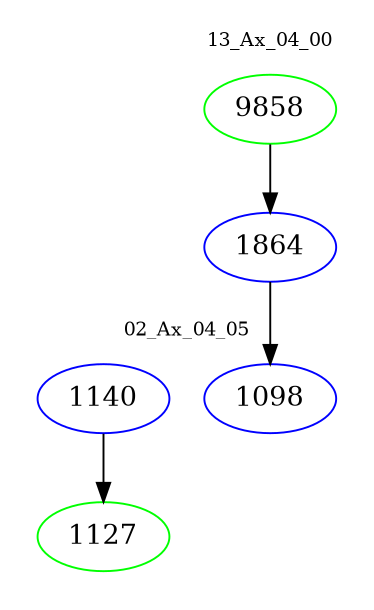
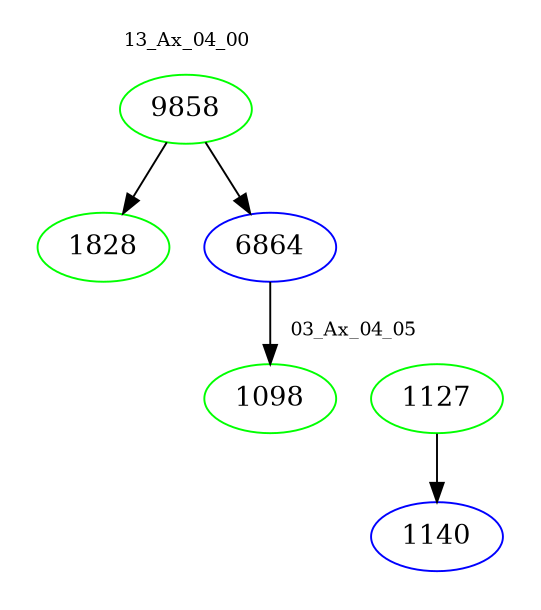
  digraph {
    node [color=green]
    edge [color=black]
    n1 [label=9858]
-   n3 [color=blue label=1864]
+   n2 [label=1828]
+   n3 [color=blue label=6864]
    n4 [label=1127]
-   n5 [color=blue label=1098]
+   n5 [label=1098]
    n6 [color=blue label=1140]
    subgraph cluster_1 {
      color=white
      fontsize=10
      label="13_Ax_04_00"
      n1
+     n2
      n3
    }
    subgraph cluster_2 {
      color=white
      fontsize=10
-     label="02_Ax_04_05"
+     label="03_Ax_04_05"
      n4
      n5
      n6
    }
+   n1 -> n2
    n1 -> n3
    n3 -> n5
-   n6 -> n4
+   n4 -> n6
  }
